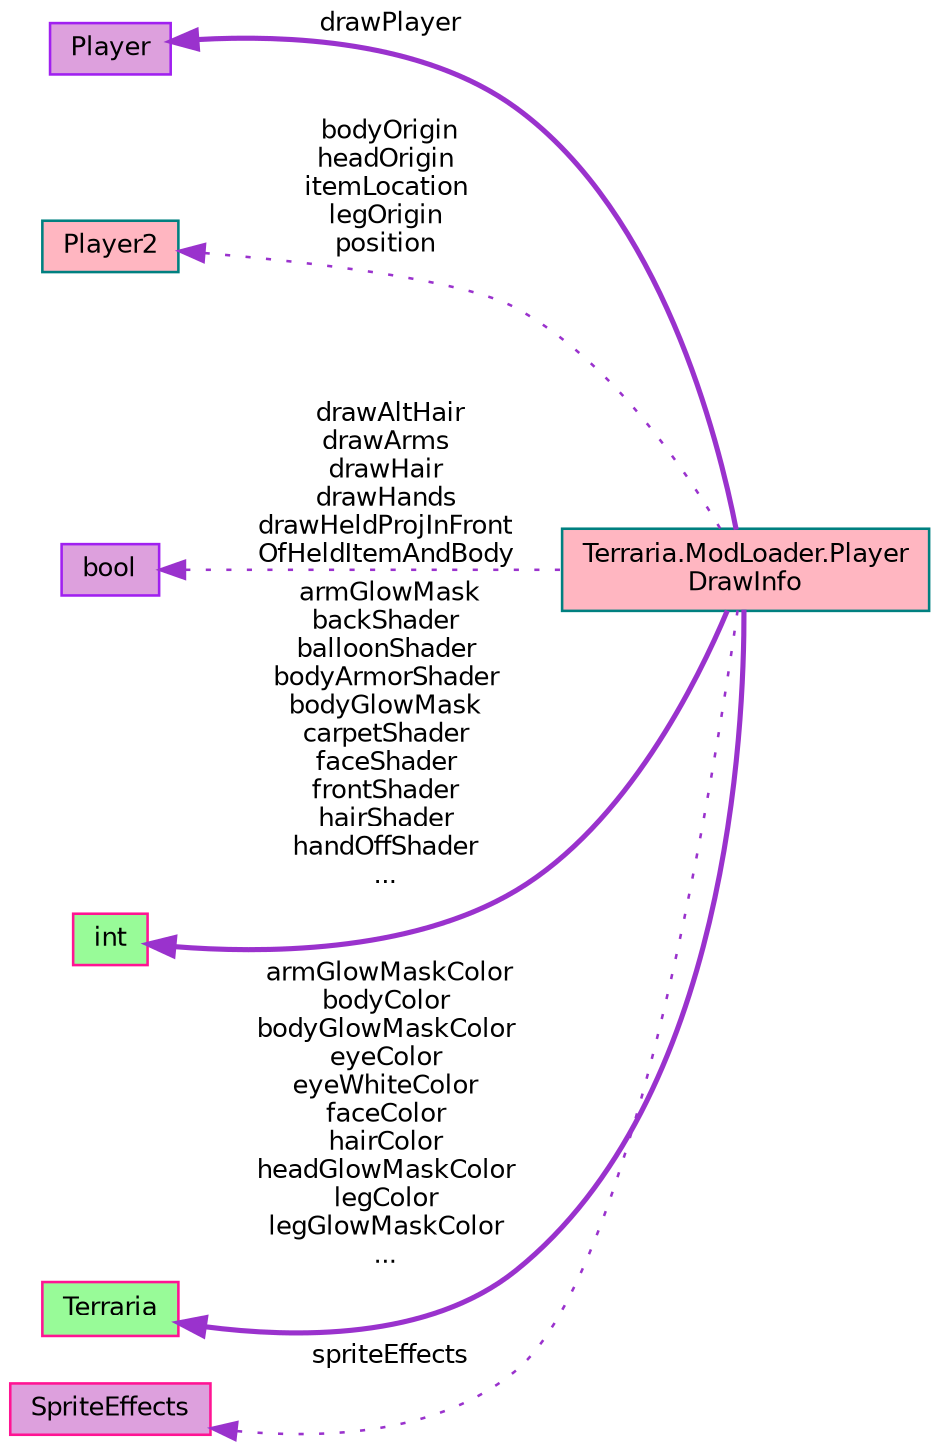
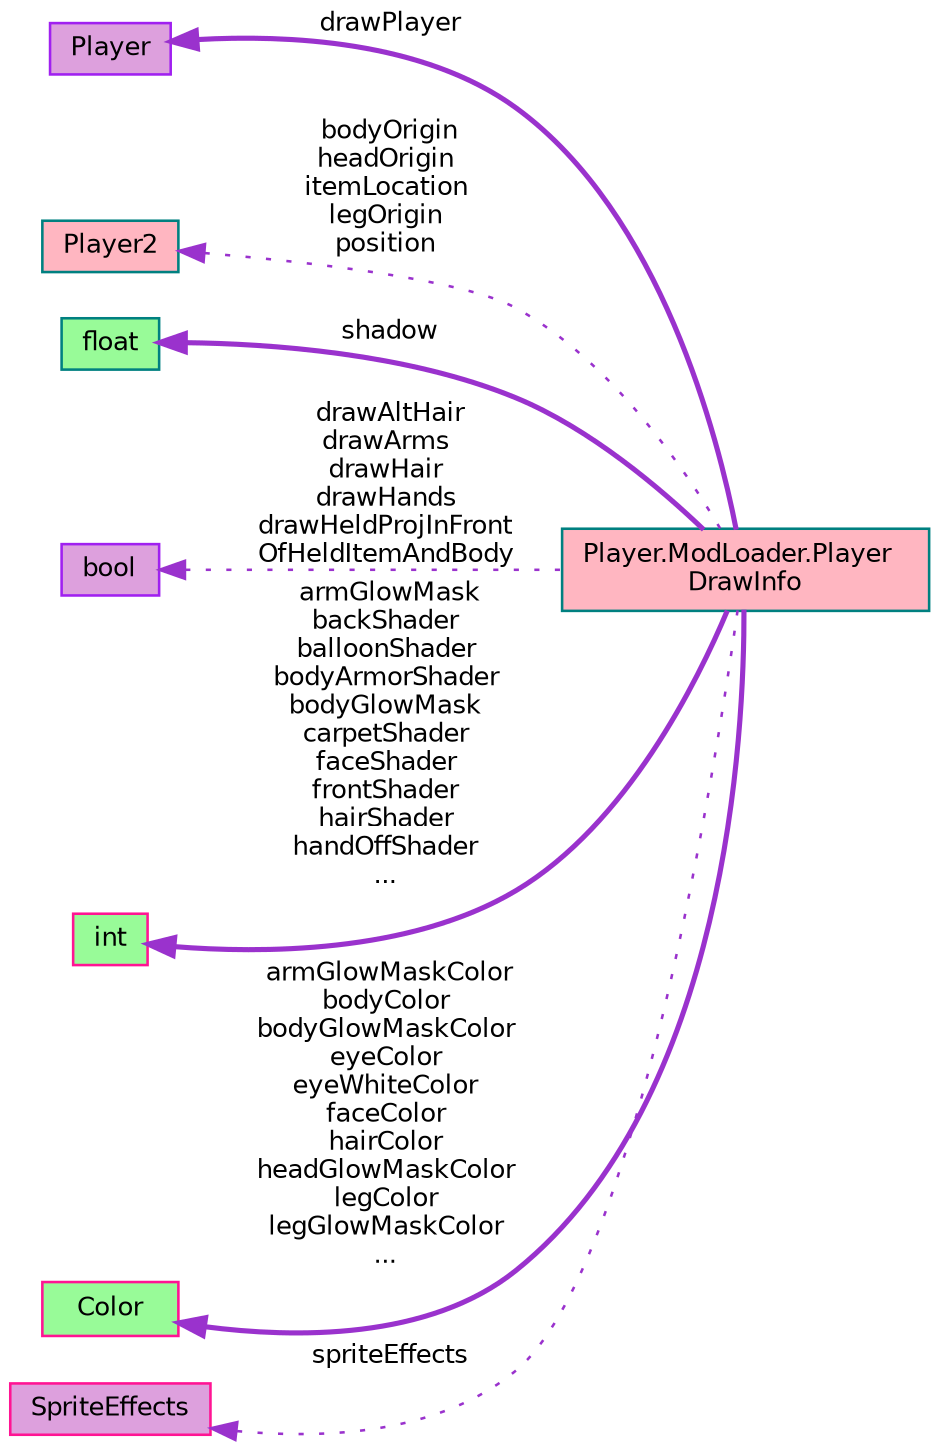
  digraph {
    rankdir=LR
    node [color=teal fillcolor=plum fontname=Helvetica fontsize=10 shape=record style=filled]
    edge [color=darkorchid3 dir=back fontname=Helvetica fontsize=10 labelfontname=Helvetica labelfontsize=10 style=bold]
-   n1 [fillcolor=lightpink fontcolor=black height=0.2 label="Terraria.ModLoader.Player\lDrawInfo" width=0.4]
+   n1 [fillcolor=lightpink fontcolor=black height=0.2 label="Player.ModLoader.Player\lDrawInfo" width=0.4]
    n2 [color=purple height=0.2 label=Player width=0.4]
    n3 [fillcolor=lightpink height=0.2 label=Player2 width=0.4]
+   n4 [fillcolor=palegreen height=0.2 label=float width=0.4]
    n5 [color=purple height=0.2 label=bool width=0.4]
    n6 [color=deeppink fillcolor=palegreen height=0.2 label=int width=0.4]
-   n7 [color=deeppink fillcolor=palegreen height=0.2 label=Terraria width=0.4]
+   n7 [color=deeppink fillcolor=palegreen height=0.2 label=Color width=0.4]
    n8 [color=deeppink height=0.2 label=SpriteEffects width=0.4]
    n2 -> n1 [label=" drawPlayer"]
    n3 -> n1 [label=" bodyOrigin\nheadOrigin\nitemLocation\nlegOrigin\nposition" style=dotted]
+   n4 -> n1 [label=" shadow"]
    n5 -> n1 [label=" drawAltHair\ndrawArms\ndrawHair\ndrawHands\ndrawHeldProjInFront\lOfHeldItemAndBody" style=dotted]
    n6 -> n1 [label=" armGlowMask\nbackShader\nballoonShader\nbodyArmorShader\nbodyGlowMask\ncarpetShader\nfaceShader\nfrontShader\nhairShader\nhandOffShader\n..."]
    n7 -> n1 [label=" armGlowMaskColor\nbodyColor\nbodyGlowMaskColor\neyeColor\neyeWhiteColor\nfaceColor\nhairColor\nheadGlowMaskColor\nlegColor\nlegGlowMaskColor\n..."]
    n8 -> n1 [label=" spriteEffects" style=dotted]
  }
